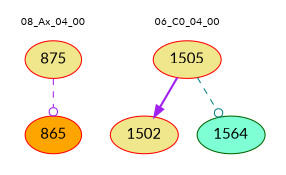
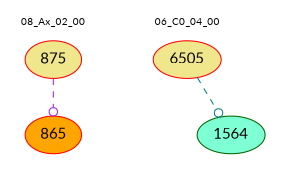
  digraph {
    fontname=Lato
    node [color=red fillcolor=khaki fontname=Lato style=filled]
    edge [arrowhead=odot color=purple fontname=Lato style=dashed]
    n1 [label=875]
    n2 [fillcolor=orange label=865]
-   n3 [label=1505]
-   n4 [label=1502]
+   n3 [label=6505]
    n5 [color=darkgreen fillcolor=aquamarine label=1564]
    subgraph cluster_1 {
      color=white
      fontsize=10
-     label="08_Ax_04_00"
+     label="08_Ax_02_00"
      n1
      n2
    }
    subgraph cluster_2 {
      color=white
      fontsize=10
      label="06_C0_04_00"
      n3
-     n4
      n5
    }
    n1 -> n2
-   n3 -> n4 [arrowhead=normal style=bold]
    n3 -> n5 [color=teal]
  }
